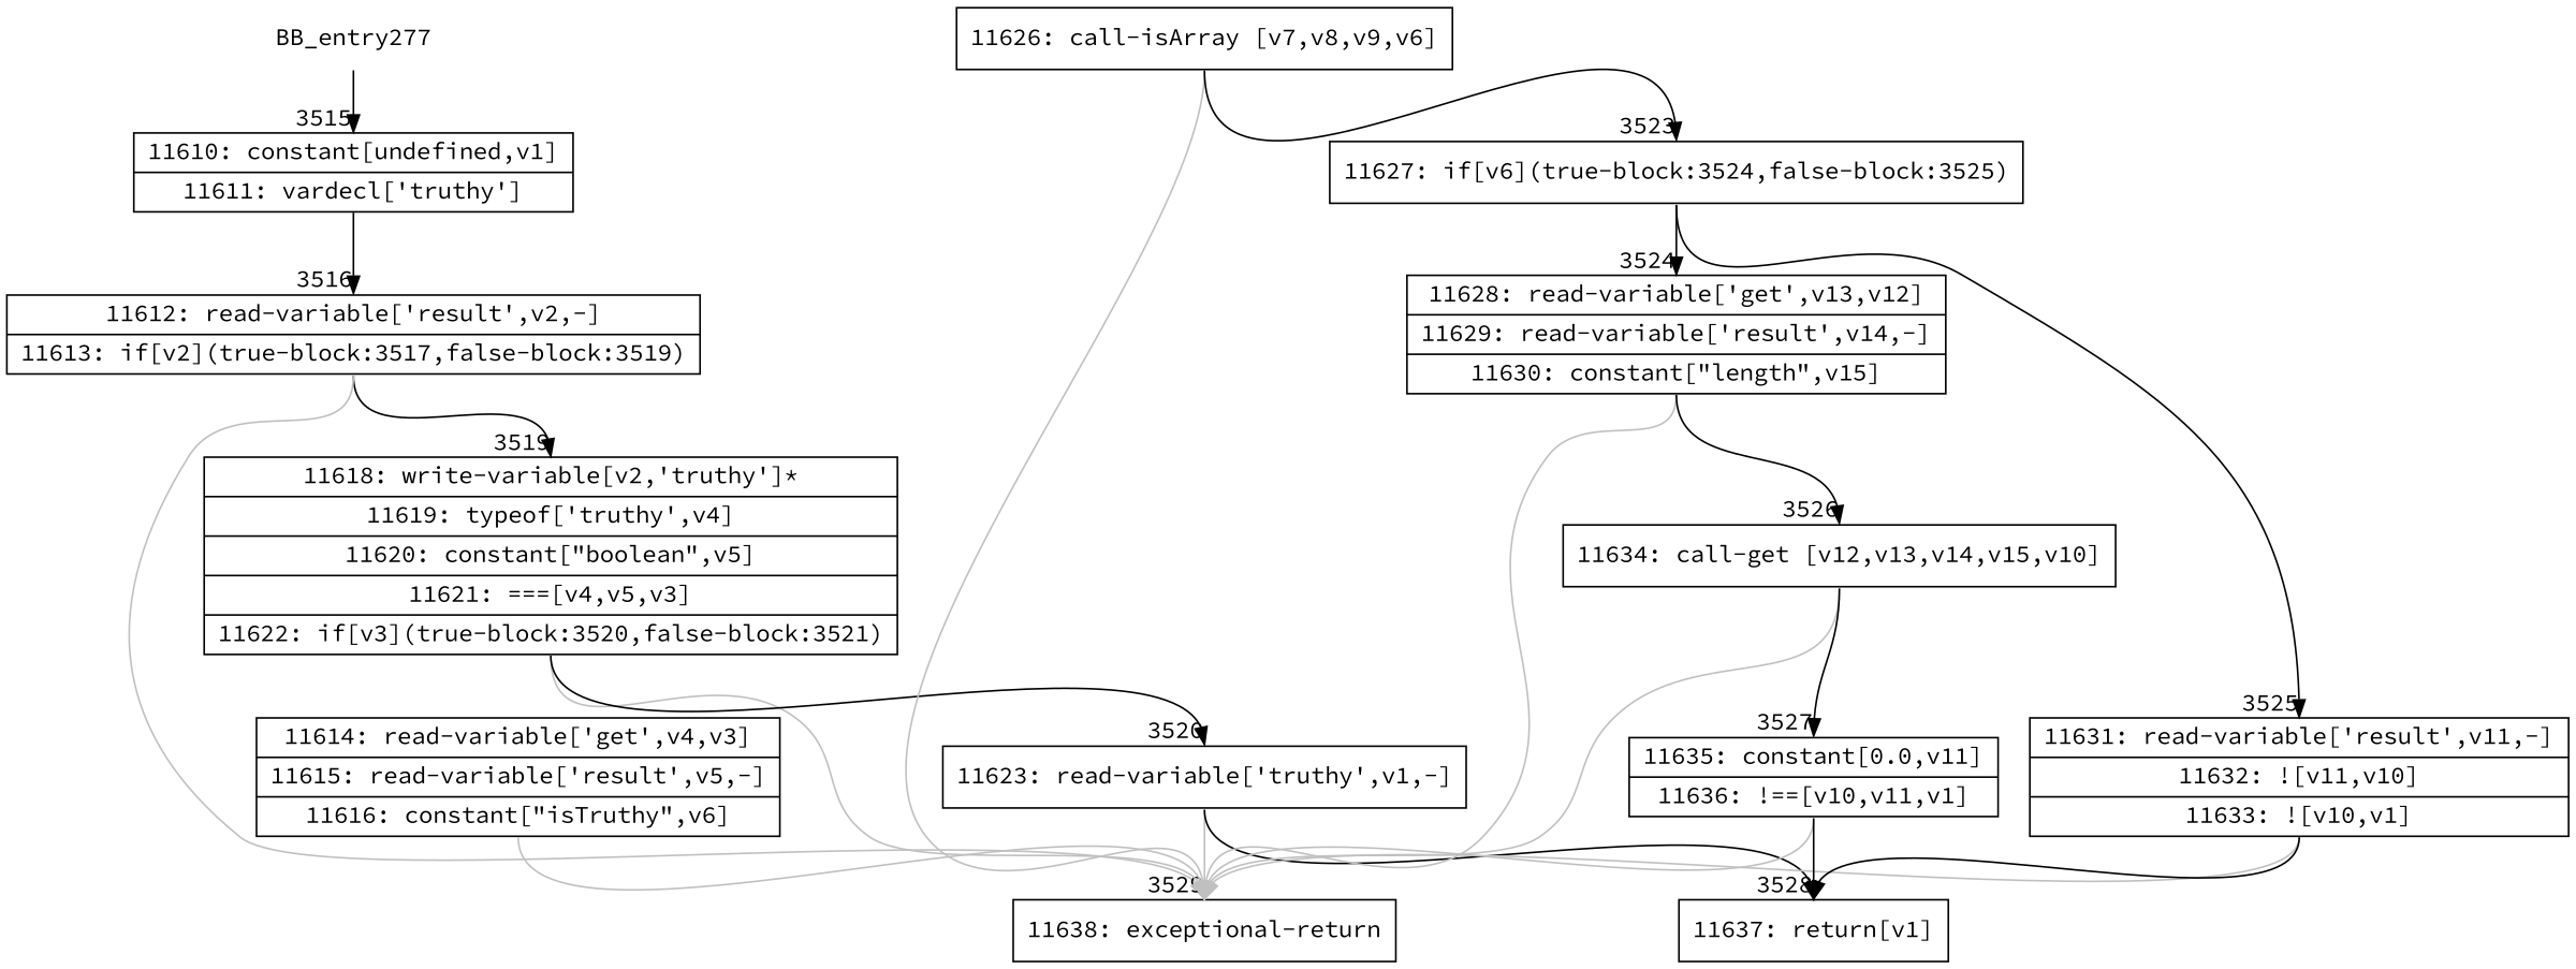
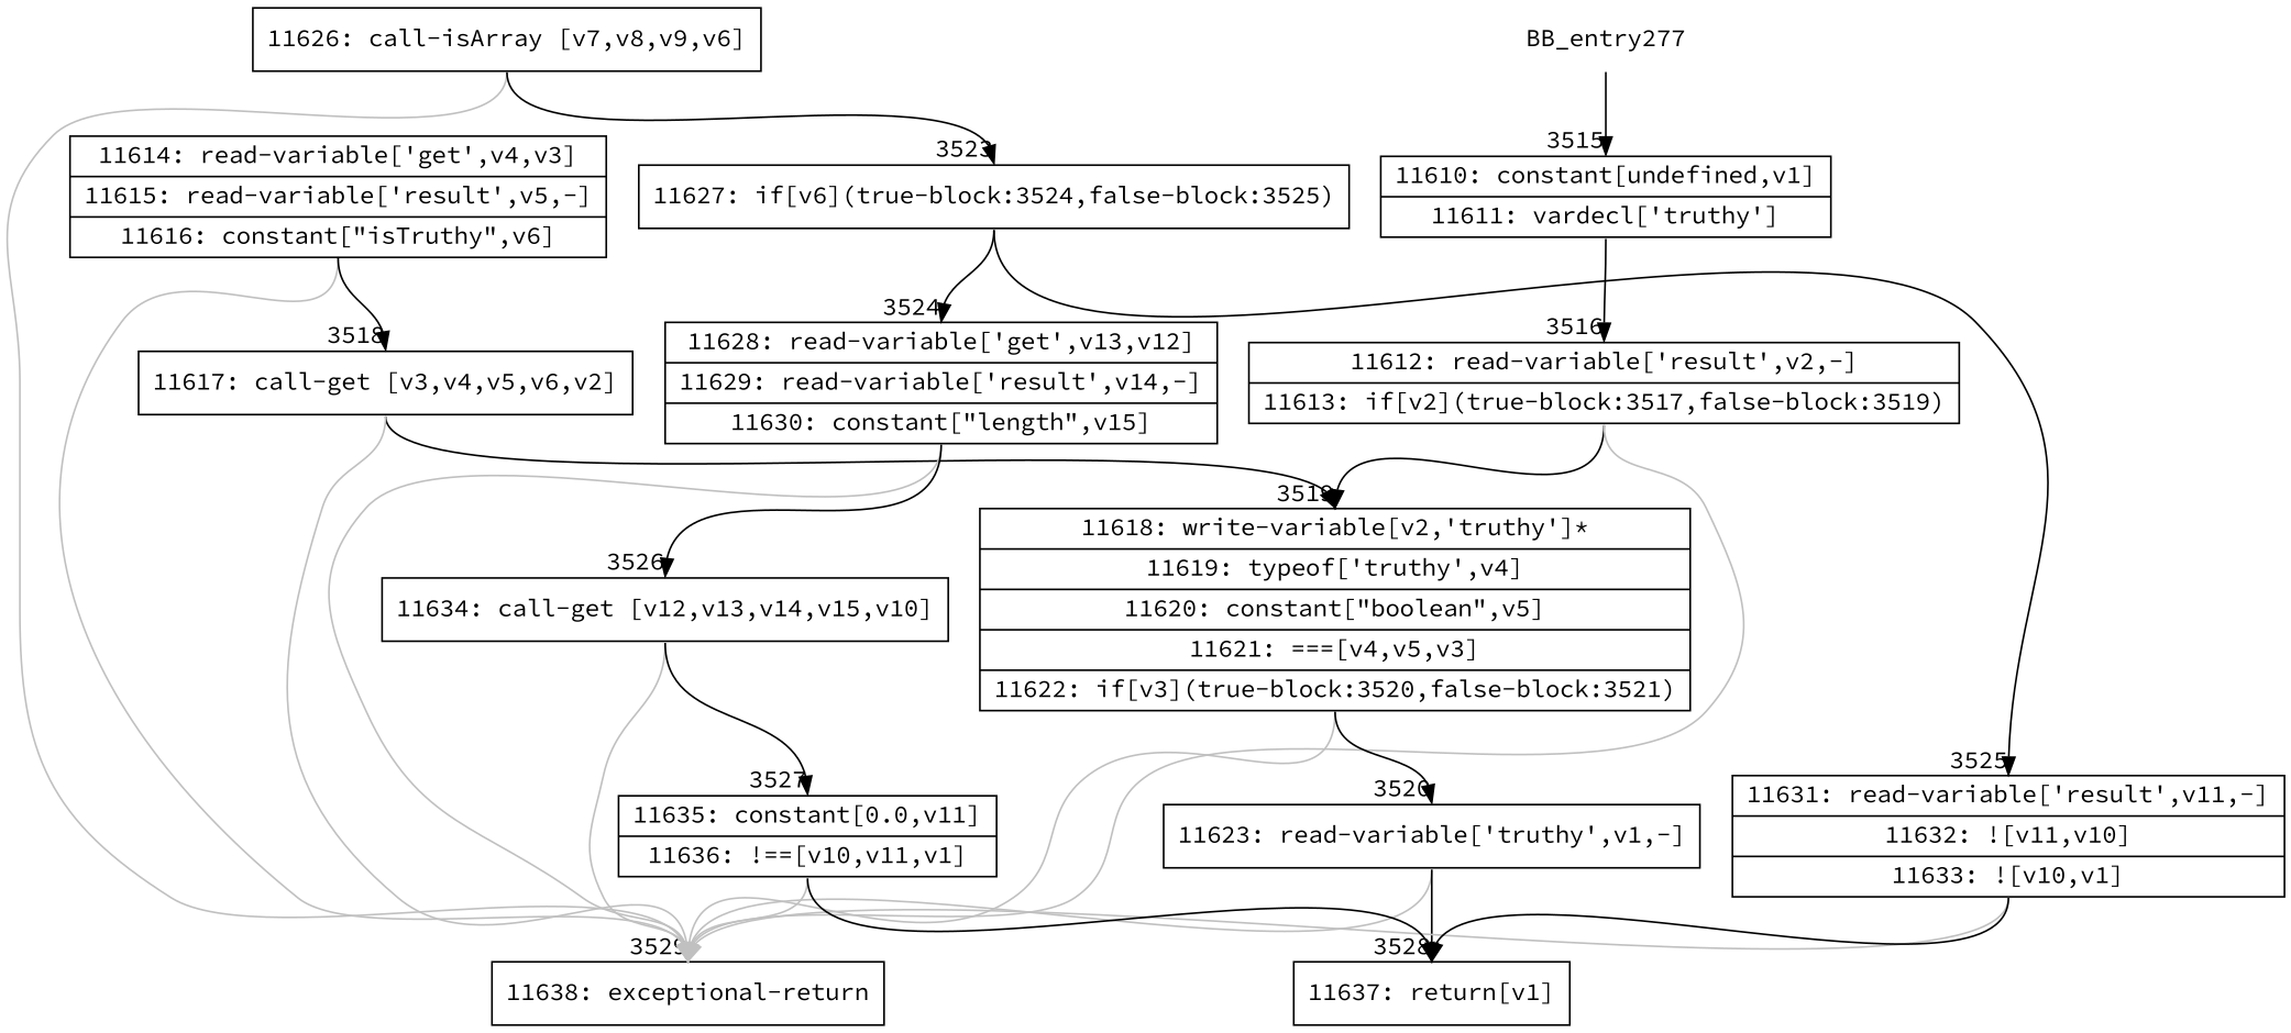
  digraph {
    fontname="Source Code Pro"
    rankdir=TD
    node [fontname="Source Code Pro" shape=record]
    edge [fontname="Source Code Pro" headport=n tailport=s]
    BB_entry277 [shape=none]
    n2 [label="{11610: constant[undefined,v1]|11611: vardecl['truthy']}"]
    n3 [label="{11612: read-variable['result',v2,-]|11613: if[v2](true-block:3517,false-block:3519)}"]
    n4 [label="{11618: write-variable[v2,'truthy']*|11619: typeof['truthy',v4]|11620: constant[\"boolean\",v5]|11621: ===[v4,v5,v3]|11622: if[v3](true-block:3520,false-block:3521)}"]
    n5 [label="{11638: exceptional-return}"]
    n6 [label="{11623: read-variable['truthy',v1,-]}"]
    n7 [label="{11614: read-variable['get',v4,v3]|11615: read-variable['result',v5,-]|11616: constant[\"isTruthy\",v6]}"]
+   n8 [label="{11617: call-get [v3,v4,v5,v6,v2]}"]
    n9 [label="{11637: return[v1]}"]
    n10 [label="{11626: call-isArray [v7,v8,v9,v6]}"]
    n11 [label="{11627: if[v6](true-block:3524,false-block:3525)}"]
    n12 [label="{11628: read-variable['get',v13,v12]|11629: read-variable['result',v14,-]|11630: constant[\"length\",v15]}"]
    n13 [label="{11631: read-variable['result',v11,-]|11632: ![v11,v10]|11633: ![v10,v1]}"]
    n14 [label="{11634: call-get [v12,v13,v14,v15,v10]}"]
    n15 [label="{11635: constant[0.0,v11]|11636: !==[v10,v11,v1]}"]
    BB_entry277 -> n2 [headlabel="    3515"]
    n2 -> n3 [headlabel="      3516"]
    n3 -> n4 [headlabel="      3519"]
    n3 -> n5 [color=gray headlabel="      3529"]
    n4 -> n5 [color=gray]
    n4 -> n6 [headlabel="      3520"]
    n6 -> n5 [color=gray]
    n6 -> n9 [headlabel="      3528"]
    n7 -> n5 [color=gray]
+   n7 -> n8 [headlabel="      3518"]
+   n8 -> n4
+   n8 -> n5 [color=gray]
    n10 -> n5 [color=gray]
    n10 -> n11 [headlabel="      3523"]
    n11 -> n12 [headlabel="      3524"]
    n11 -> n13 [headlabel="      3525"]
    n12 -> n5 [color=gray]
    n12 -> n14 [headlabel="      3526"]
    n13 -> n5 [color=gray]
    n13 -> n9
    n14 -> n5 [color=gray]
    n14 -> n15 [headlabel="      3527"]
    n15 -> n5 [color=gray]
    n15 -> n9
  }
